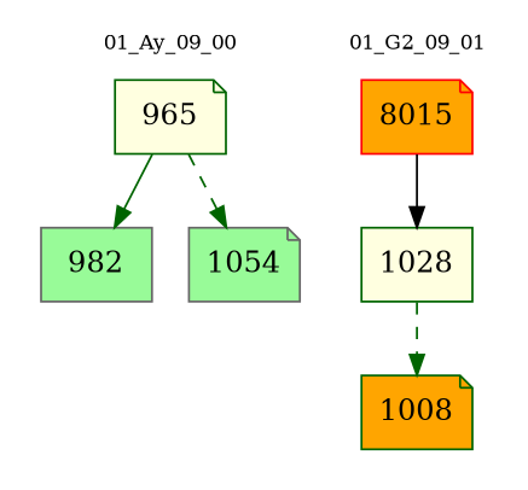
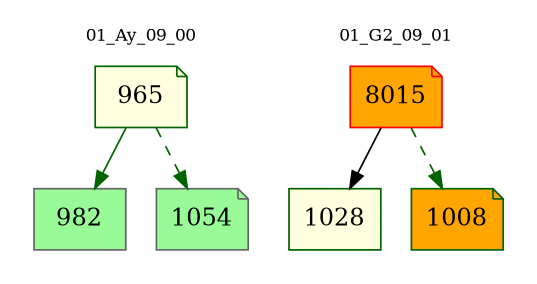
  digraph {
    node [color=darkgreen fillcolor=lightyellow shape=note style=filled]
    edge [color=darkgreen style=solid]
    n1 [label=965]
    n2 [color=gray40 fillcolor=palegreen label=982 shape=box]
    n3 [color=gray40 fillcolor=palegreen label=1054]
    n4 [color=red fillcolor=orange label=8015]
    n5 [label=1028 shape=box]
    n6 [fillcolor=orange label=1008]
    subgraph cluster_1 {
      color=white
      fontsize=10
      label="01_Ay_09_00"
      n1
      n2
      n3
    }
    subgraph cluster_2 {
      color=white
      fontsize=10
      label="01_G2_09_01"
      n4
      n5
      n6
    }
    n1 -> n2
    n1 -> n3 [style=dashed]
    n4 -> n5 [color=black]
-   n5 -> n6 [style=dashed]
+   n4 -> n6 [style=dashed]
  }
